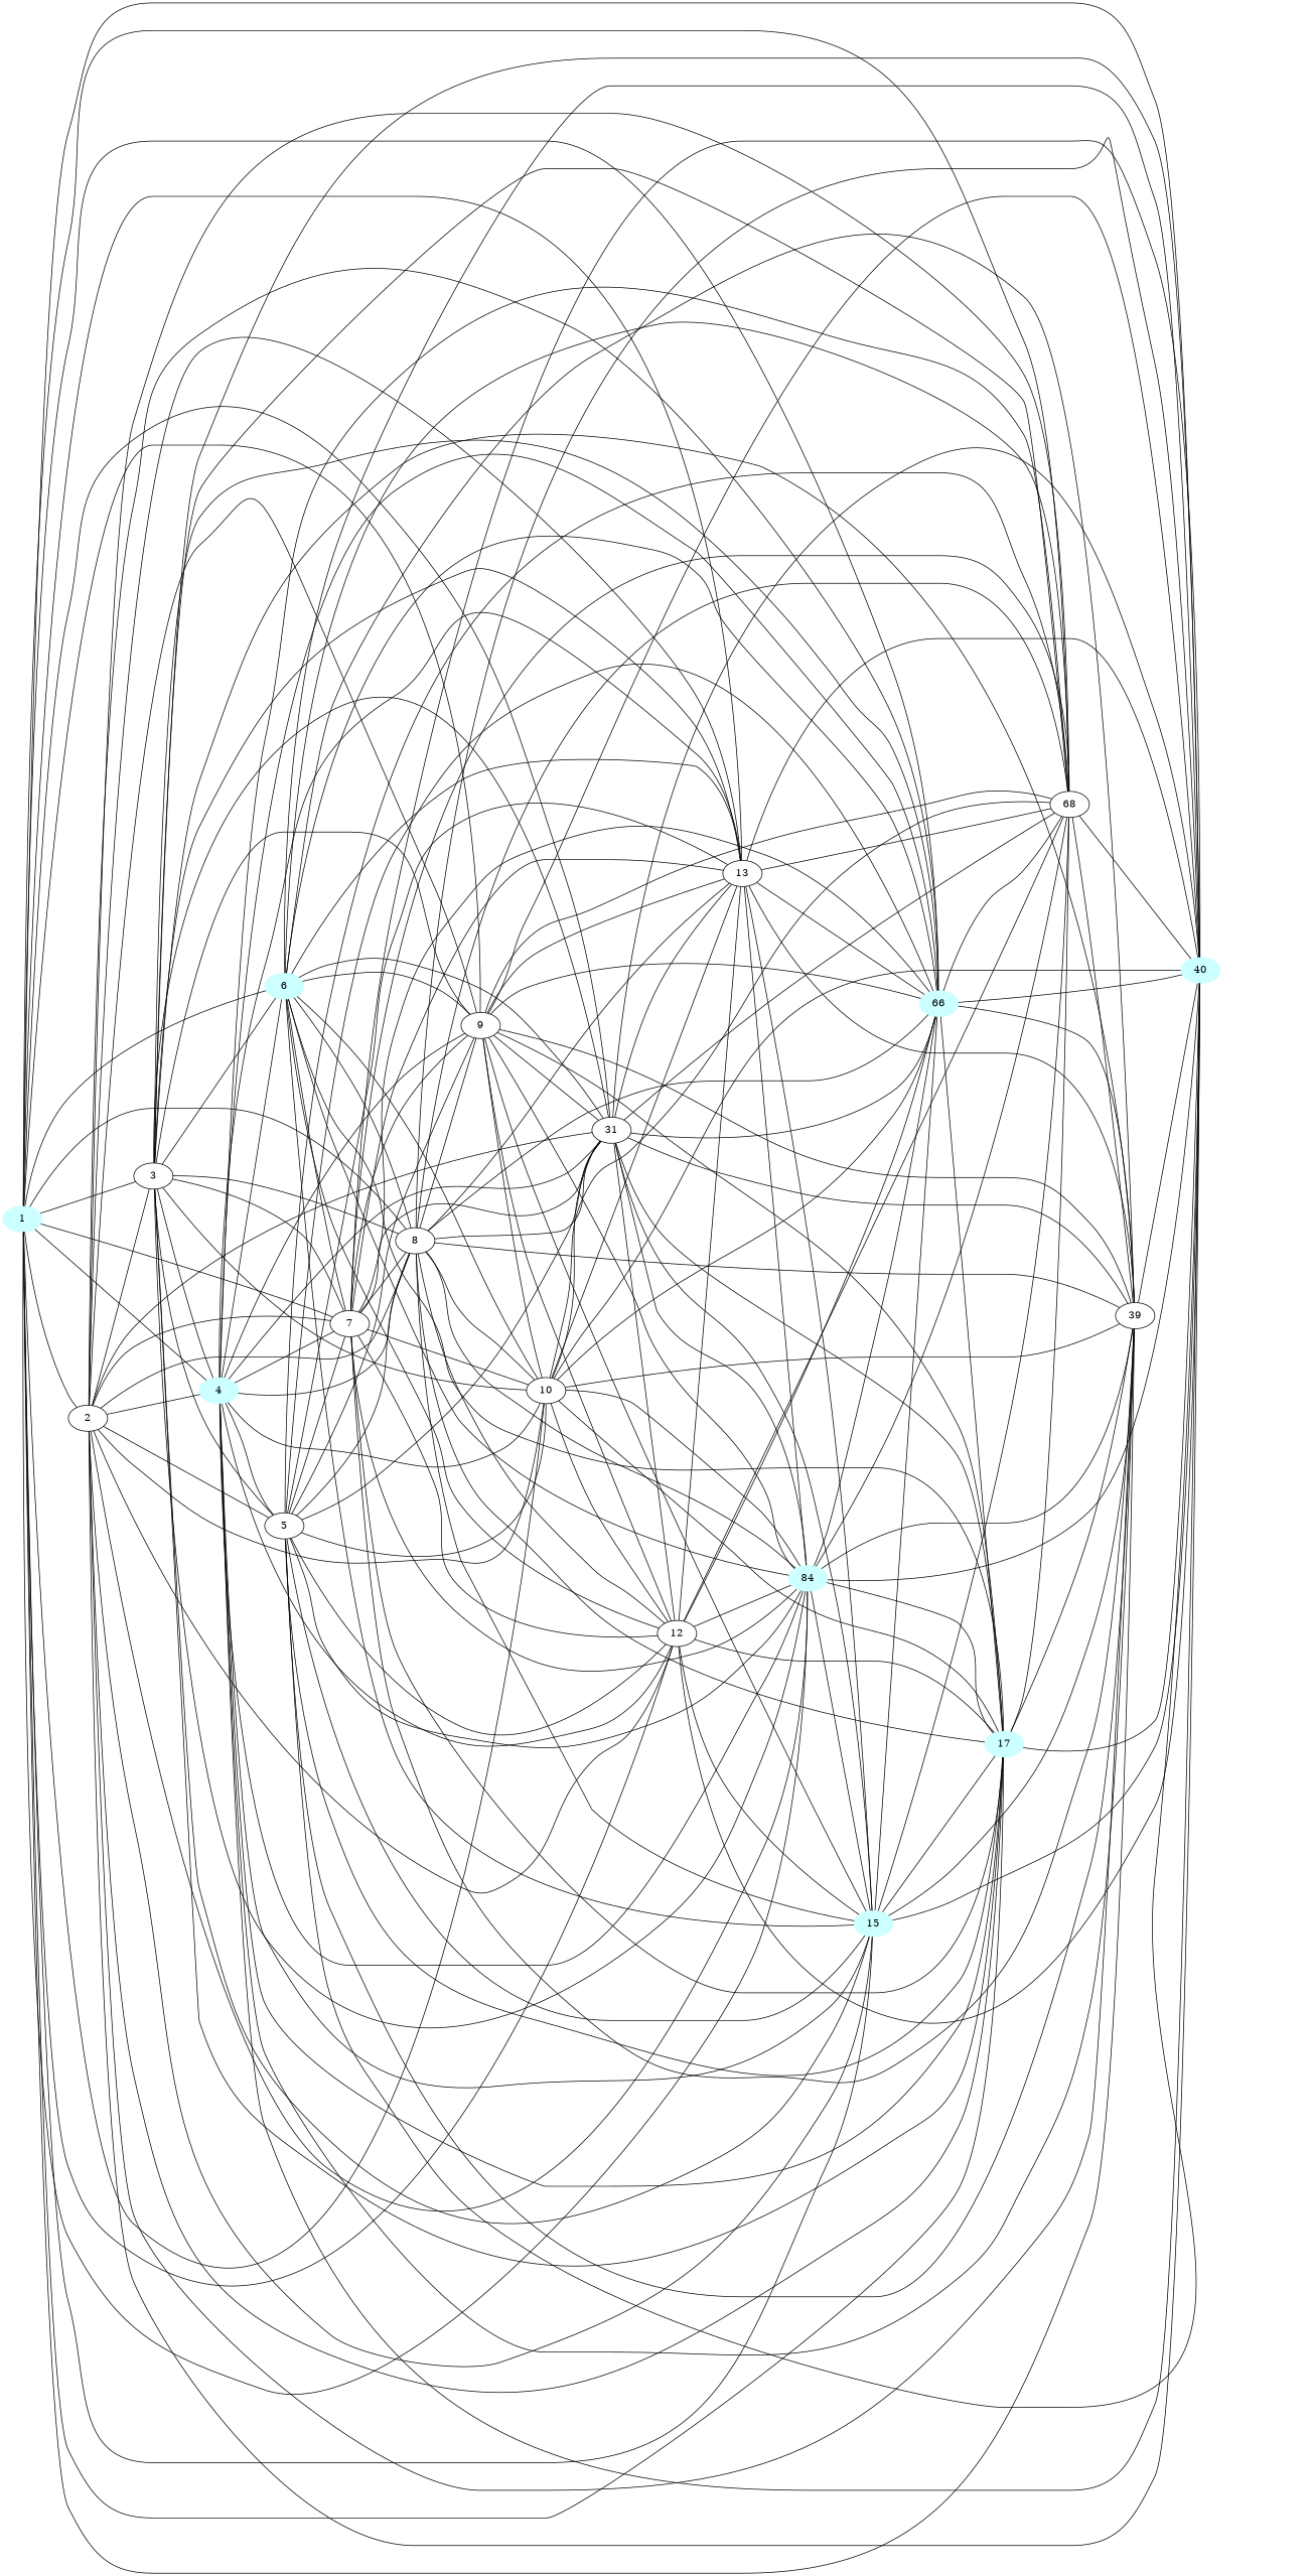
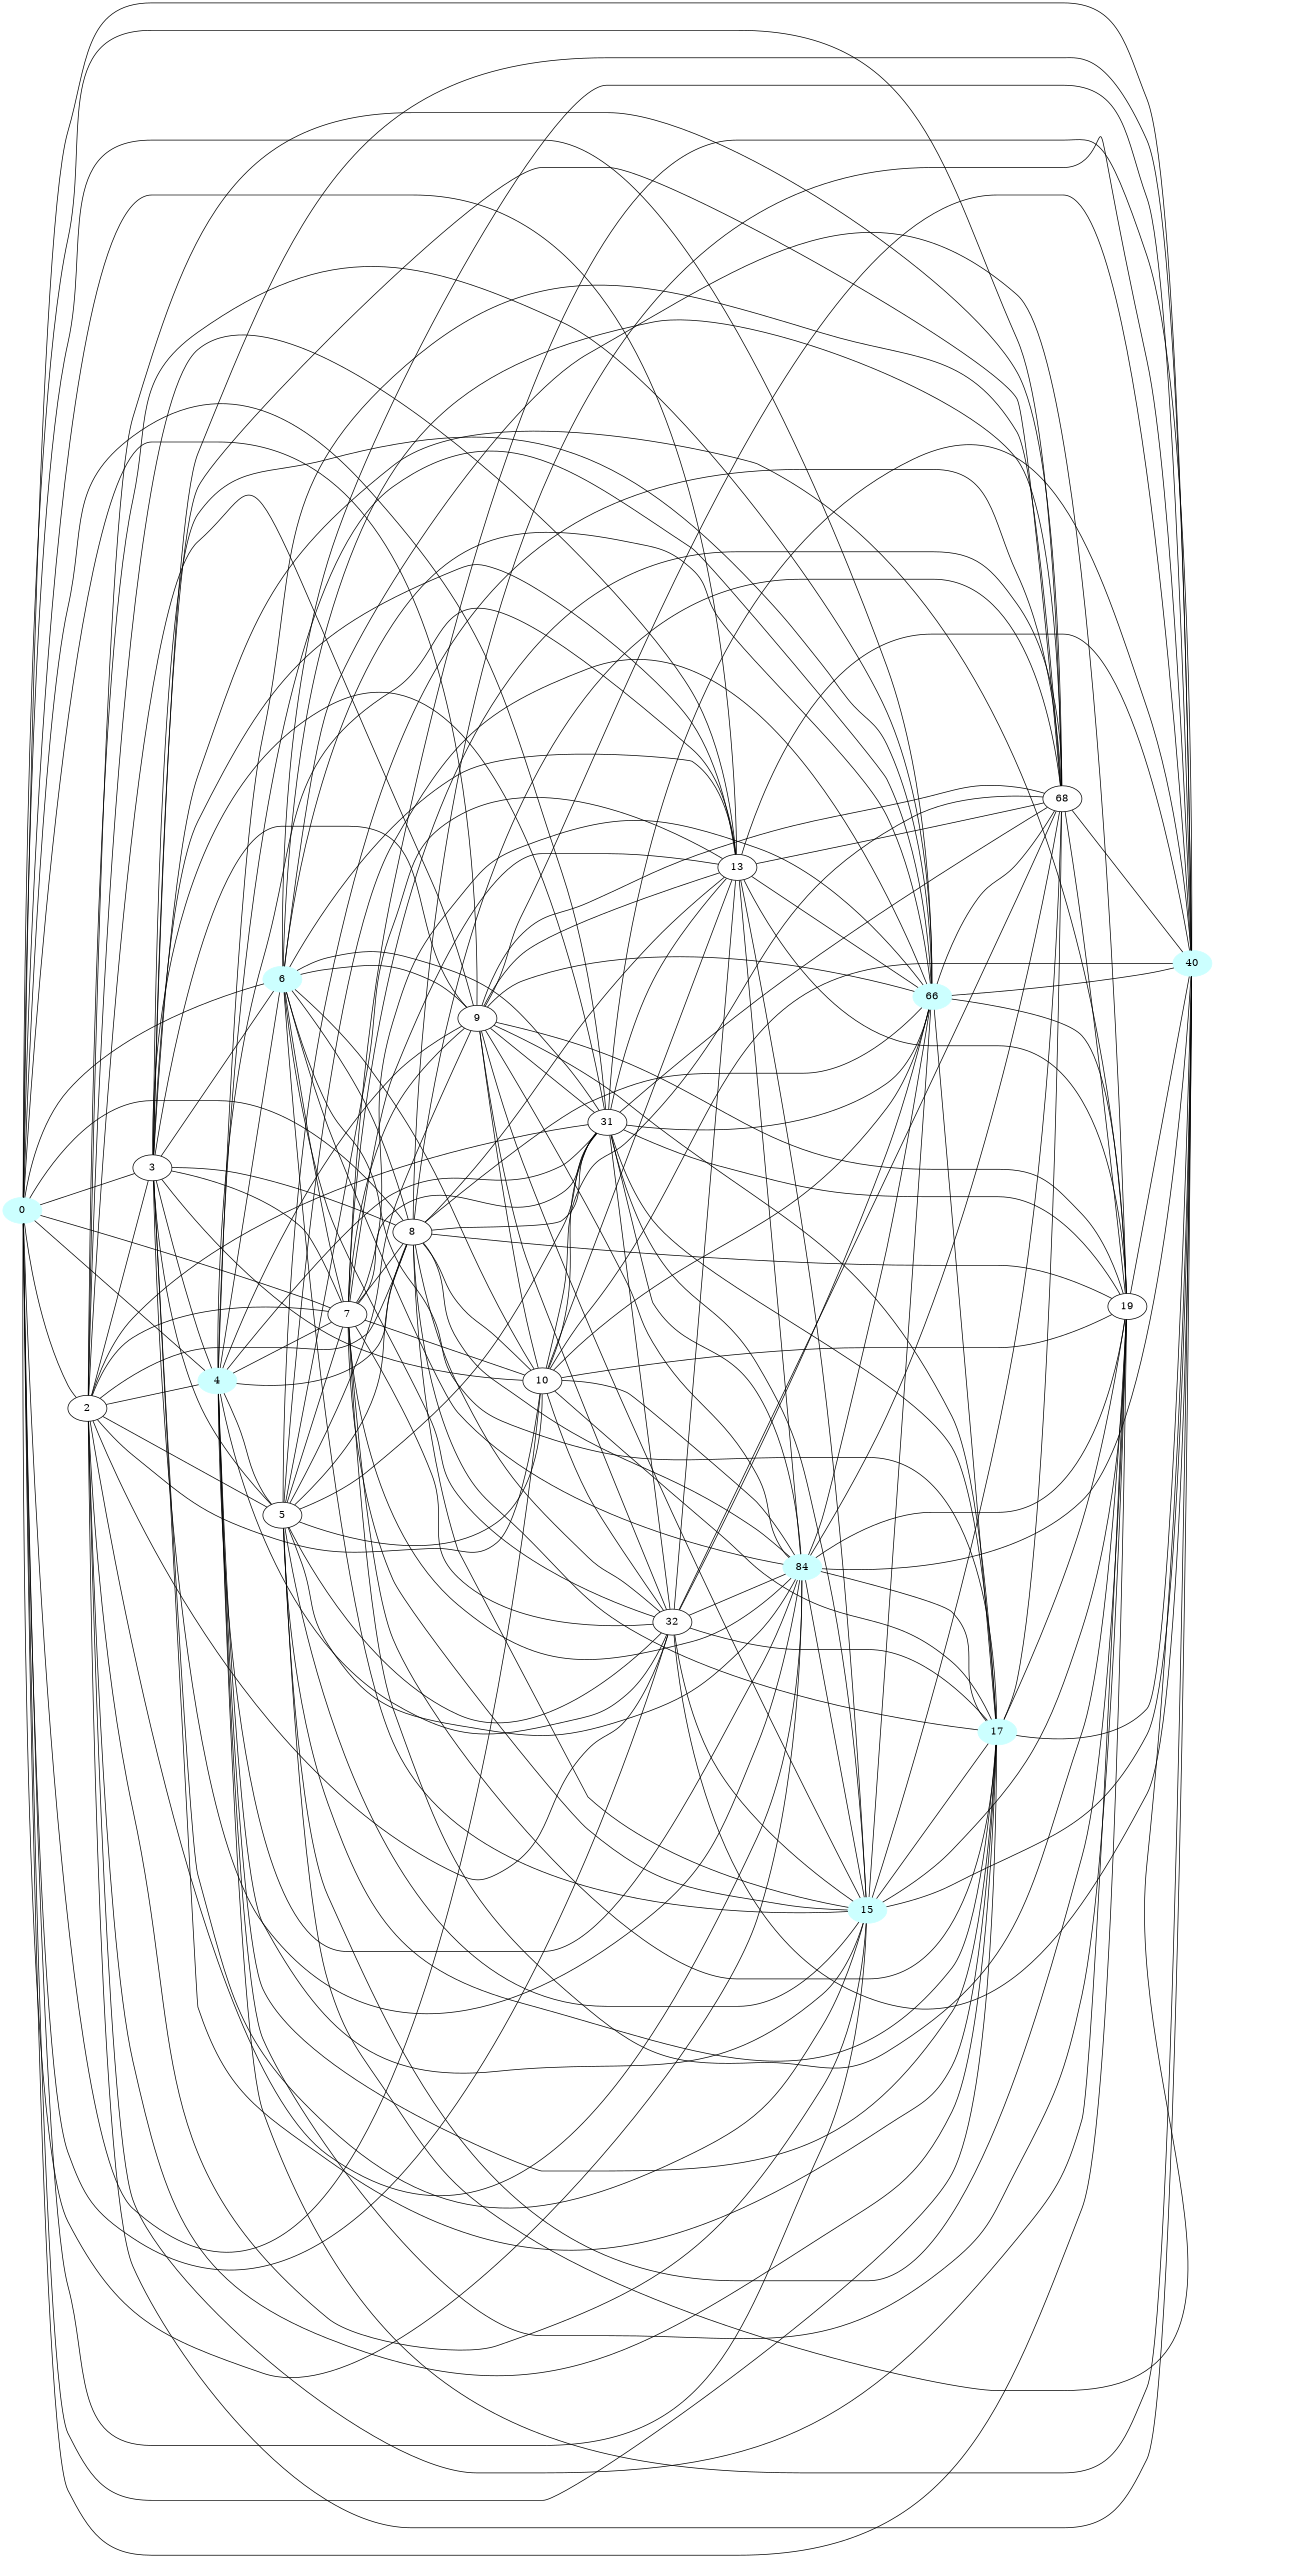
  graph {
    rankdir=LR
-   1 [color="#CCFFFF" style=filled]
+   1 [color="#CCFFFF" style=filled label=0]
    4 [color="#CCFFFF" style=filled]
    6 [color="#CCFFFF" style=filled]
    n4 [color="#CCFFFF" label=84 style=filled]
    15 [color="#CCFFFF" style=filled]
    n6 [color="#CCFFFF" label=66 style=filled]
    17 [color="#CCFFFF" style=filled]
    n8 [color="#CCFFFF" label=40 style=filled]
    2
    3
    7
    8
    9
    10
    n15 [label=31]
-   12
+   12 [label=32]
    13
    n18 [label=68]
-   19 [label=39]
+   19
    5
    1 -- 4
    1 -- 6
    1 -- n4
    1 -- 15
    1 -- n6
    1 -- 17
    1 -- n8
    1 -- 2
    1 -- 3
    1 -- 7
    1 -- 8
    1 -- 9
    1 -- 10
    1 -- n15
    1 -- 12
    1 -- 13
    1 -- n18
    1 -- 19
    4 -- 6
    4 -- n4
    4 -- 15
    4 -- n6
    4 -- 17
    4 -- n8
    4 -- 7
    4 -- 8
    4 -- 9
-   4 -- 10
    4 -- n15
    4 -- 12
    4 -- 13
    4 -- n18
    4 -- 19
    4 -- 5
    6 -- n4
    6 -- 15
    6 -- n6
    6 -- 17
    6 -- n8
    6 -- 7
    6 -- 8
    6 -- 9
    6 -- 10
    6 -- n15
    6 -- 12
    6 -- 13
    6 -- n18
    6 -- 19
    n4 -- 15
    n4 -- n6
    n4 -- 17
    n4 -- n8
    n4 -- n18
    n4 -- 19
    15 -- n6
    15 -- 17
    15 -- n8
    15 -- n18
    15 -- 19
    n6 -- 17
    n6 -- n8
    n6 -- n18
    n6 -- 19
    17 -- n8
    17 -- n18
    17 -- 19
    2 -- 4
    2 -- n4
    2 -- 15
    2 -- n6
    2 -- 17
    2 -- n8
    2 -- 3
    2 -- 7
    2 -- 8
    2 -- 9
    2 -- 10
    2 -- n15
    2 -- 12
    2 -- 13
    2 -- n18
    2 -- 19
    2 -- 5
    3 -- 4
    3 -- 6
    3 -- n4
    3 -- 15
    3 -- n6
    3 -- 17
    3 -- n8
    3 -- 7
    3 -- 8
    3 -- 9
    3 -- 10
    3 -- n15
    3 -- 13
    3 -- n18
    3 -- 19
    3 -- 5
    7 -- n4
+   7 -- 15
    7 -- n6
    7 -- 17
    7 -- n8
    7 -- 8
    7 -- 9
    7 -- 10
    7 -- n15
    7 -- 12
    7 -- 13
    7 -- n18
    7 -- 19
    8 -- n4
    8 -- 15
    8 -- n6
    8 -- 17
    8 -- n8
-   8 -- 9
    8 -- 10
    8 -- n15
    8 -- 12
    8 -- 13
    8 -- n18
    8 -- 19
    9 -- n4
    9 -- 15
    9 -- n6
    9 -- 17
    9 -- n8
    9 -- 10
    9 -- n15
    9 -- 12
    9 -- 13
    9 -- n18
    9 -- 19
    10 -- n4
    10 -- n6
    10 -- 17
    10 -- n8
    10 -- n15
    10 -- 12
    10 -- 13
    10 -- n18
    10 -- 19
    n15 -- n4
    n15 -- 15
    n15 -- n6
    n15 -- 17
    n15 -- n8
    n15 -- 12
    n15 -- 13
    n15 -- n18
    n15 -- 19
    12 -- n4
    12 -- 15
    12 -- n6
    12 -- 17
    12 -- n8
    12 -- 13
    12 -- n18
    13 -- n4
    13 -- 15
    13 -- n6
    13 -- n8
    13 -- n18
    13 -- 19
    n18 -- n8
    n18 -- 19
    19 -- n8
    5 -- n4
    5 -- 15
    5 -- n6
    5 -- 17
    5 -- n8
    5 -- 7
    5 -- 8
    5 -- 9
    5 -- 10
    5 -- n15
    5 -- 12
    5 -- 13
    5 -- n18
    5 -- 19
  }
